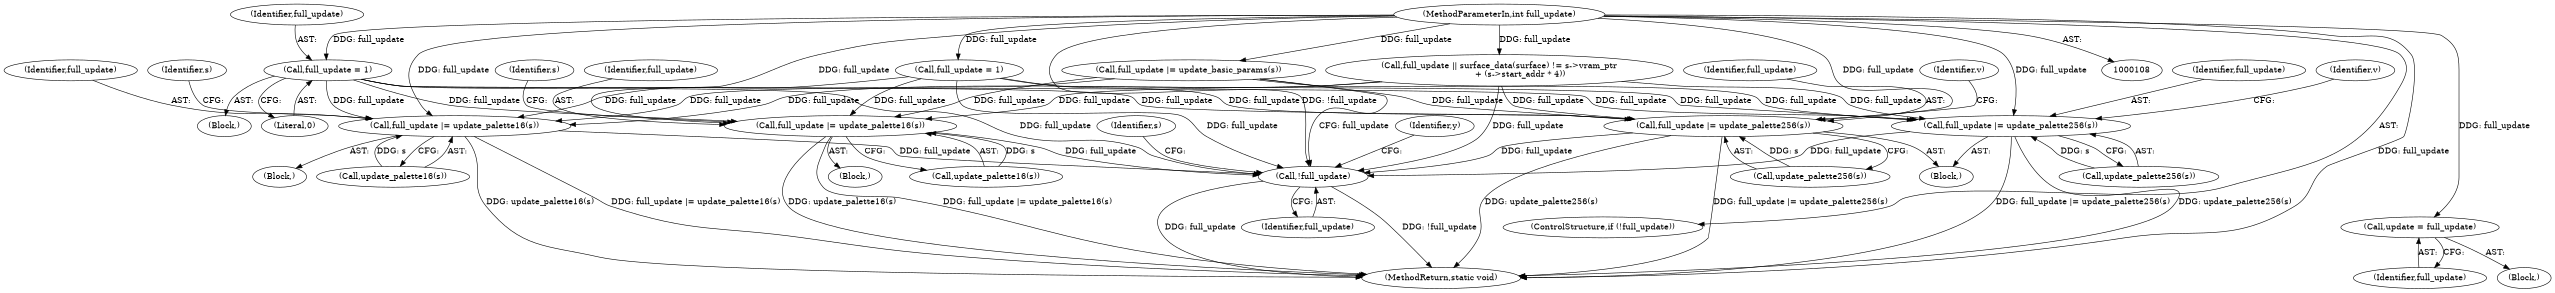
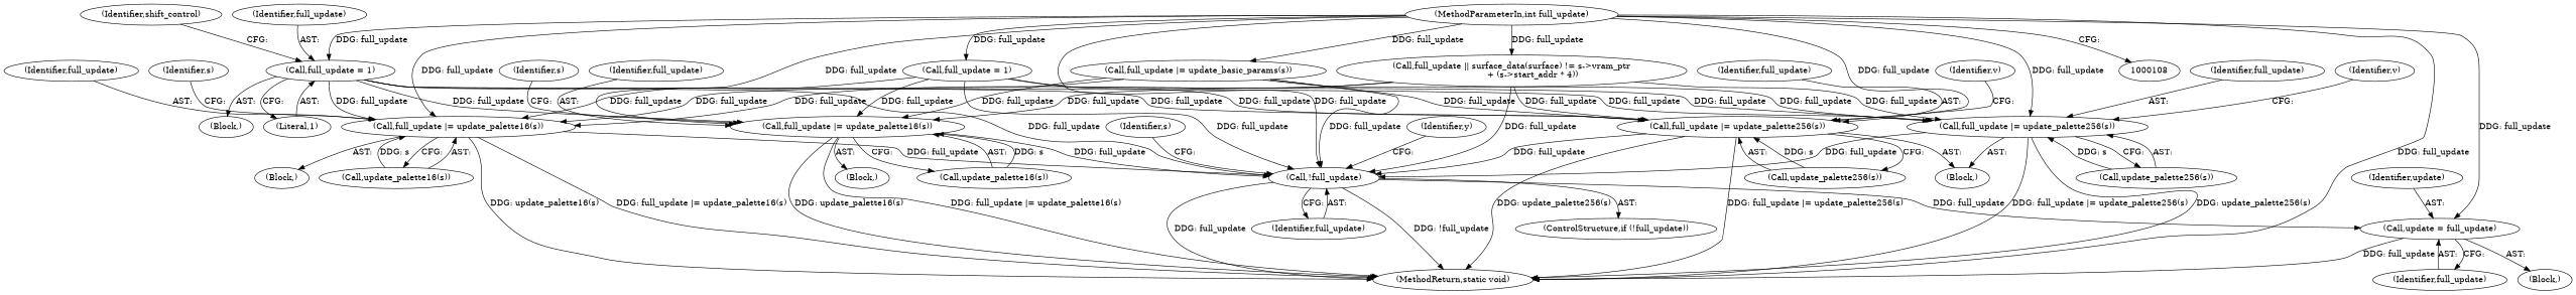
  digraph {
    n1 [label="(Call,full_update = 1)"]
    n2 [label="(Call,full_update |= update_palette16(s))"]
    n3 [label="(Call,!full_update)"]
    n4 [label="(Call,full_update |= update_palette16(s))"]
    n5 [label="(Call,full_update |= update_palette256(s))"]
    n6 [label="(Call,full_update |= update_palette256(s))"]
    n7 [label="(Block,)"]
-   n8 [label="(Literal,0)"]
+   n8 [label="(Literal,1)"]
    n9 [label="(MethodReturn,static void)"]
    n10 [label="(Call,update_palette16(s))"]
    n11 [label="(Block,)"]
    n12 [label="(Call,update = full_update)"]
    n13 [label="(ControlStructure,if (!full_update))"]
    n14 [label="(Identifier,full_update)"]
    n15 [label="(Call,update_palette16(s))"]
    n16 [label="(Block,)"]
    n17 [label="(Call,update_palette256(s))"]
    n18 [label="(Block,)"]
    n19 [label="(Call,update_palette256(s))"]
    n20 [label="(MethodParameterIn,int full_update)"]
    n21 [label="(Call,full_update || surface_data(surface) != s->vram_ptr\n                + (s->start_addr * 4))"]
    n22 [label="(Call,full_update |= update_basic_params(s))"]
    n23 [label="(Call,full_update = 1)"]
    1000108
    n25 [label="(Block,)"]
    n26 [label="(Identifier,full_update)"]
    n27 [label="(Identifier,full_update)"]
    n28 [label="(Identifier,full_update)"]
    n29 [label="(Identifier,full_update)"]
    n30 [label="(Identifier,y)"]
+   n31 [label="(Identifier,update)"]
    n32 [label="(Identifier,s)"]
    n33 [label="(Identifier,s)"]
    n34 [label="(Identifier,v)"]
    n35 [label="(Identifier,full_update)"]
    n36 [label="(Identifier,v)"]
+   n37 [label="(Identifier,shift_control)"]
    n38 [label="(Identifier,full_update)"]
    n39 [label="(Identifier,s)"]
    n1 -> n2 [label="DDG: full_update"]
    n1 -> n3 [label="DDG: full_update"]
    n1 -> n4 [label="DDG: full_update"]
    n1 -> n5 [label="DDG: full_update"]
    n1 -> n6 [label="DDG: full_update"]
    n1 -> n7 [label="AST: "]
    n1 -> n8 [label="CFG: "]
    n2 -> n3 [label="DDG: full_update"]
    n2 -> n9 [label="DDG: full_update |= update_palette16(s)"]
    n2 -> n9 [label="DDG: update_palette16(s)"]
    n2 -> n10 [label="CFG: "]
    n2 -> n11 [label="AST: "]
    n3 -> n9 [label="DDG: full_update"]
    n3 -> n9 [label="DDG: !full_update"]
-   n20 -> n13 [label="AST: "]
+   n3 -> n12 [label="DDG: full_update"]
+   n3 -> n13 [label="AST: "]
    n3 -> n14 [label="CFG: "]
    n4 -> n3 [label="DDG: full_update"]
    n4 -> n9 [label="DDG: update_palette16(s)"]
    n4 -> n9 [label="DDG: full_update |= update_palette16(s)"]
    n4 -> n15 [label="CFG: "]
    n4 -> n16 [label="AST: "]
    n5 -> n3 [label="DDG: full_update"]
    n5 -> n9 [label="DDG: update_palette256(s)"]
    n5 -> n9 [label="DDG: full_update |= update_palette256(s)"]
    n5 -> n17 [label="CFG: "]
    n5 -> n18 [label="AST: "]
    n6 -> n3 [label="DDG: full_update"]
    n6 -> n9 [label="DDG: full_update |= update_palette256(s)"]
    n6 -> n9 [label="DDG: update_palette256(s)"]
    n6 -> n18 [label="AST: "]
    n6 -> n19 [label="CFG: "]
    n8 -> n1 [label="AST: "]
    n10 -> n2 [label="AST: "]
    n10 -> n2 [label="DDG: s"]
+   n12 -> n9 [label="DDG: full_update"]
    n12 -> n25 [label="AST: "]
    n12 -> n26 [label="CFG: "]
    n14 -> n3 [label="AST: "]
    n15 -> n4 [label="AST: "]
    n15 -> n4 [label="DDG: s"]
    n17 -> n5 [label="AST: "]
    n17 -> n5 [label="DDG: s"]
    n19 -> n6 [label="AST: "]
    n19 -> n6 [label="DDG: s"]
    n20 -> n1 [label="DDG: full_update"]
    n20 -> n2 [label="DDG: full_update"]
-   n20 -> n3 [label="DDG: !full_update"]
+   n20 -> n3 [label="DDG: full_update"]
    n20 -> n4 [label="DDG: full_update"]
    n20 -> n5 [label="DDG: full_update"]
    n20 -> n6 [label="DDG: full_update"]
    n20 -> n9 [label="DDG: full_update"]
    n20 -> n12 [label="DDG: full_update"]
    n20 -> n21 [label="DDG: full_update"]
    n20 -> n22 [label="DDG: full_update"]
    n20 -> n23 [label="DDG: full_update"]
-   n20 -> 1000108 [label="AST: "]
+   n20 -> 1000108 [label="CFG: "]
    n21 -> n2 [label="DDG: full_update"]
    n21 -> n3 [label="DDG: full_update"]
    n21 -> n4 [label="DDG: full_update"]
    n21 -> n5 [label="DDG: full_update"]
    n21 -> n6 [label="DDG: full_update"]
    n22 -> n2 [label="DDG: full_update"]
-   n22 -> n3 [label="CFG: full_update"]
+   n22 -> n3 [label="DDG: full_update"]
    n22 -> n4 [label="DDG: full_update"]
    n22 -> n5 [label="DDG: full_update"]
    n22 -> n6 [label="DDG: full_update"]
    n23 -> n2 [label="DDG: full_update"]
    n23 -> n3 [label="DDG: full_update"]
    n23 -> n4 [label="DDG: full_update"]
    n23 -> n5 [label="DDG: full_update"]
    n23 -> n6 [label="DDG: full_update"]
    n26 -> n12 [label="AST: "]
    n27 -> n2 [label="AST: "]
    n28 -> n6 [label="AST: "]
    n29 -> n5 [label="AST: "]
    n30 -> n3 [label="CFG: "]
+   n31 -> n12 [label="AST: "]
    n32 -> n3 [label="CFG: "]
    n33 -> n4 [label="CFG: "]
    n34 -> n5 [label="CFG: "]
    n35 -> n4 [label="AST: "]
    n36 -> n6 [label="CFG: "]
+   n37 -> n1 [label="CFG: "]
    n38 -> n1 [label="AST: "]
    n39 -> n2 [label="CFG: "]
  }
